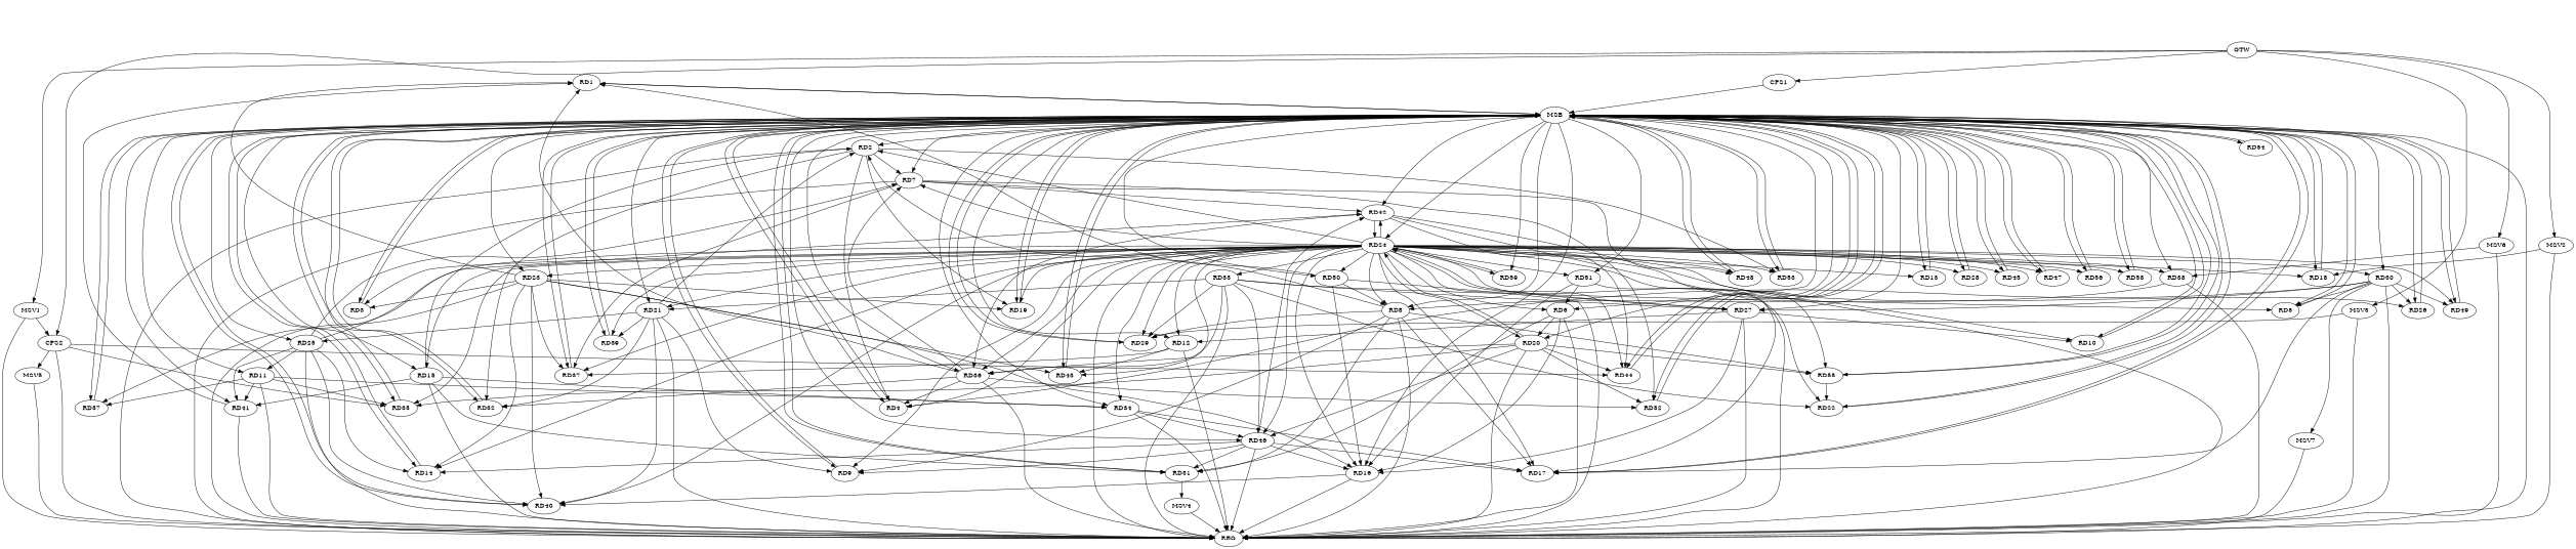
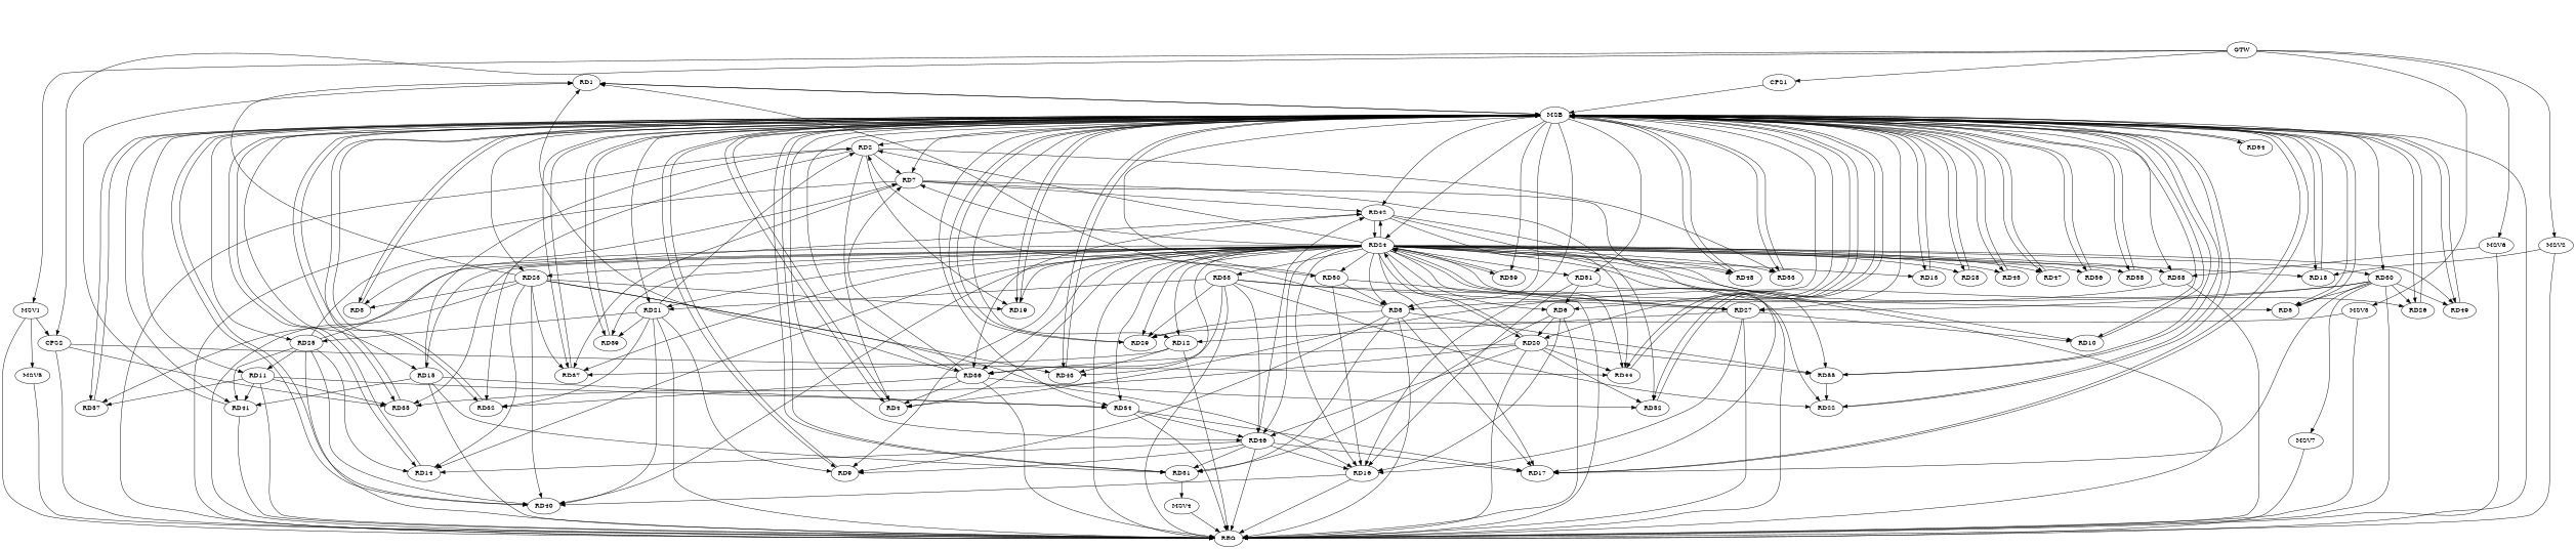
  strict digraph {
    n1 [label=RD1]
    n2 [label=MSB]
    n3 [label=RD2]
    n4 [label=RD4]
    n5 [label=RD7]
    n6 [label=RD19]
    n7 [label=RD32]
    n8 [label=RD53]
    n9 [label=REG]
    n10 [label=RD3]
    n11 [label=RD5]
    n12 [label=RD6]
    n13 [label=RD16]
    n14 [label=RD20]
    n15 [label=RD22]
    n16 [label=RD31]
    n17 [label=RD37]
    n18 [label=RD42]
    n19 [label=RD48]
    n20 [label=RD52]
    n21 [label=RD8]
    n22 [label=RD9]
    n23 [label=RD17]
    n24 [label=RD29]
    n25 [label=RD55]
    n26 [label=RD10]
    n27 [label=RD11]
    n28 [label=RD34]
    n29 [label=RD35]
    n30 [label=RD41]
    n31 [label=RD57]
    n32 [label=RD12]
    n33 [label=RD43]
    n34 [label=RD13]
    n35 [label=RD14]
    n36 [label=RD15]
    n37 [label=RD40]
    n38 [label=RD18]
    n39 [label=RD24]
    n40 [label=RD36]
    n41 [label=RD44]
    n42 [label=RD46]
    n43 [label=RD21]
    n44 [label=RD25]
    n45 [label=RD39]
    n46 [label=RD23]
    n47 [label=RD26]
    n48 [label=RD27]
    n49 [label=RD28]
    n50 [label=RD30]
    n51 [label=RD38]
    n52 [label=RD45]
    n53 [label=RD47]
    n54 [label=RD49]
    n55 [label=RD50]
    n56 [label=RD51]
    n57 [label=RD56]
    n58 [label=RD58]
    n59 [label=RD59]
    n60 [label=RD54]
    n61 [label=MSV4]
    n62 [label=RD33]
    n63 [label=MSV7]
    n64 [label=CPS1]
    n65 [label=CPS2]
    n66 [label=MSV5]
    n67 [label=GTW]
    n68 [label=MSV1]
    n69 [label=MSV2]
    n70 [label=MSV3]
    n71 [label=MSV6]
    n1 -> n2
    n2 -> n1
    n2 -> n3
    n2 -> n4
    n2 -> n5
    n2 -> n6
    n2 -> n7
    n2 -> n8
    n2 -> n9
    n2 -> n10
    n2 -> n11
    n2 -> n12
    n2 -> n13
    n2 -> n14
    n2 -> n15
    n2 -> n16
    n2 -> n17
    n2 -> n18
    n2 -> n19
    n2 -> n20
    n2 -> n21
    n2 -> n22
    n2 -> n23
    n2 -> n24
    n2 -> n25
    n2 -> n26
    n2 -> n27
    n2 -> n28
    n2 -> n29
    n2 -> n30
    n2 -> n31
    n2 -> n32
    n2 -> n33
    n2 -> n34
    n2 -> n35
    n2 -> n36
    n2 -> n37
    n2 -> n38
    n2 -> n39
    n2 -> n40
    n2 -> n41
    n2 -> n42
    n2 -> n43
    n2 -> n44
    n2 -> n45
    n2 -> n46
    n2 -> n47
    n2 -> n48
    n2 -> n49
    n2 -> n50
    n2 -> n51
    n2 -> n52
    n2 -> n53
    n2 -> n54
    n2 -> n55
    n2 -> n56
    n2 -> n57
    n2 -> n58
    n2 -> n59
    n2 -> n60
    n3 -> n4
    n3 -> n5
    n3 -> n6
    n3 -> n7
    n3 -> n8
    n3 -> n9
    n4 -> n2
    n5 -> n9
    n5 -> n17
    n5 -> n18
    n5 -> n19
    n5 -> n20
    n6 -> n2
    n7 -> n2
    n8 -> n2
    n10 -> n2
    n11 -> n2
    n12 -> n9
    n12 -> n13
    n12 -> n14
    n12 -> n16
    n13 -> n9
    n13 -> n37
    n14 -> n9
    n14 -> n20
    n14 -> n25
    n14 -> n29
    n14 -> n39
    n14 -> n40
    n14 -> n41
    n14 -> n42
    n15 -> n2
    n16 -> n2
    n16 -> n61
    n17 -> n2
    n18 -> n9
    n18 -> n23
    n18 -> n39
    n18 -> n40
    n18 -> n41
    n19 -> n2
    n20 -> n2
    n21 -> n3
    n21 -> n9
    n21 -> n16
    n21 -> n22
    n21 -> n23
    n21 -> n24
    n21 -> n25
    n22 -> n2
    n23 -> n2
    n24 -> n2
    n25 -> n2
    n25 -> n15
    n26 -> n2
    n27 -> n9
    n27 -> n28
    n27 -> n29
    n27 -> n30
    n27 -> n31
    n28 -> n9
    n28 -> n23
    n28 -> n42
    n29 -> n2
    n30 -> n1
    n30 -> n9
    n31 -> n2
    n32 -> n9
    n32 -> n17
    n32 -> n33
    n33 -> n2
    n34 -> n2
    n35 -> n2
    n36 -> n3
    n36 -> n9
    n36 -> n16
    n36 -> n28
    n36 -> n30
    n37 -> n2
    n38 -> n2
    n39 -> n3
    n39 -> n4
    n39 -> n5
    n39 -> n6
    n39 -> n8
    n39 -> n9
    n39 -> n10
    n39 -> n12
    n39 -> n13
    n39 -> n14
    n39 -> n15
    n39 -> n17
    n39 -> n18
    n39 -> n19
    n39 -> n21
    n39 -> n22
    n39 -> n23
    n39 -> n24
    n39 -> n25
    n39 -> n26
    n39 -> n28
    n39 -> n29
    n39 -> n31
    n39 -> n32
    n39 -> n33
    n39 -> n34
    n39 -> n35
    n39 -> n36
    n39 -> n37
    n39 -> n38
    n39 -> n40
    n39 -> n41
    n39 -> n42
    n39 -> n43
    n39 -> n45
    n39 -> n46
    n39 -> n47
    n39 -> n48
    n39 -> n49
    n39 -> n50
    n39 -> n51
    n39 -> n52
    n39 -> n53
    n39 -> n54
    n39 -> n55
    n39 -> n56
    n39 -> n57
    n39 -> n58
    n39 -> n59
    n39 -> n62
    n40 -> n1
    n40 -> n4
    n40 -> n5
    n40 -> n7
    n40 -> n9
    n40 -> n20
    n41 -> n2
    n42 -> n9
    n42 -> n13
    n42 -> n16
    n42 -> n18
    n42 -> n22
    n42 -> n23
    n42 -> n35
    n43 -> n3
    n43 -> n7
    n43 -> n9
    n43 -> n22
    n43 -> n37
    n43 -> n44
    n43 -> n45
    n44 -> n5
    n44 -> n9
    n44 -> n18
    n44 -> n27
    n44 -> n30
    n44 -> n35
    n44 -> n37
    n45 -> n2
    n46 -> n1
    n46 -> n6
    n46 -> n9
    n46 -> n10
    n46 -> n13
    n46 -> n17
    n46 -> n33
    n46 -> n35
    n46 -> n37
    n47 -> n2
    n48 -> n9
    n48 -> n13
    n48 -> n26
    n48 -> n32
    n48 -> n39
    n49 -> n2
    n50 -> n4
    n50 -> n9
    n50 -> n11
    n50 -> n23
    n50 -> n47
    n50 -> n48
    n50 -> n54
    n50 -> n63
    n51 -> n9
    n51 -> n21
    n52 -> n2
    n53 -> n2
    n54 -> n2
    n55 -> n1
    n55 -> n9
    n55 -> n13
    n55 -> n21
    n56 -> n9
    n56 -> n12
    n56 -> n13
    n57 -> n2
    n58 -> n2
    n59 -> n39
    n60 -> n2
    n61 -> n9
    n62 -> n9
    n62 -> n11
    n62 -> n15
    n62 -> n24
    n62 -> n40
    n62 -> n42
    n62 -> n43
    n62 -> n48
    n63 -> n9
    n64 -> n2
    n65 -> n9
    n65 -> n29
    n65 -> n41
-   n65 -> n66
+   n68 -> n66
    n66 -> n9
    n67 -> n64
    n67 -> n65
    n67 -> n68
    n67 -> n69
    n67 -> n70
    n67 -> n71
    n68 -> n9
    n68 -> n65
    n69 -> n9
    n69 -> n38
    n70 -> n9
    n70 -> n24
    n71 -> n9
    n71 -> n51
  }
